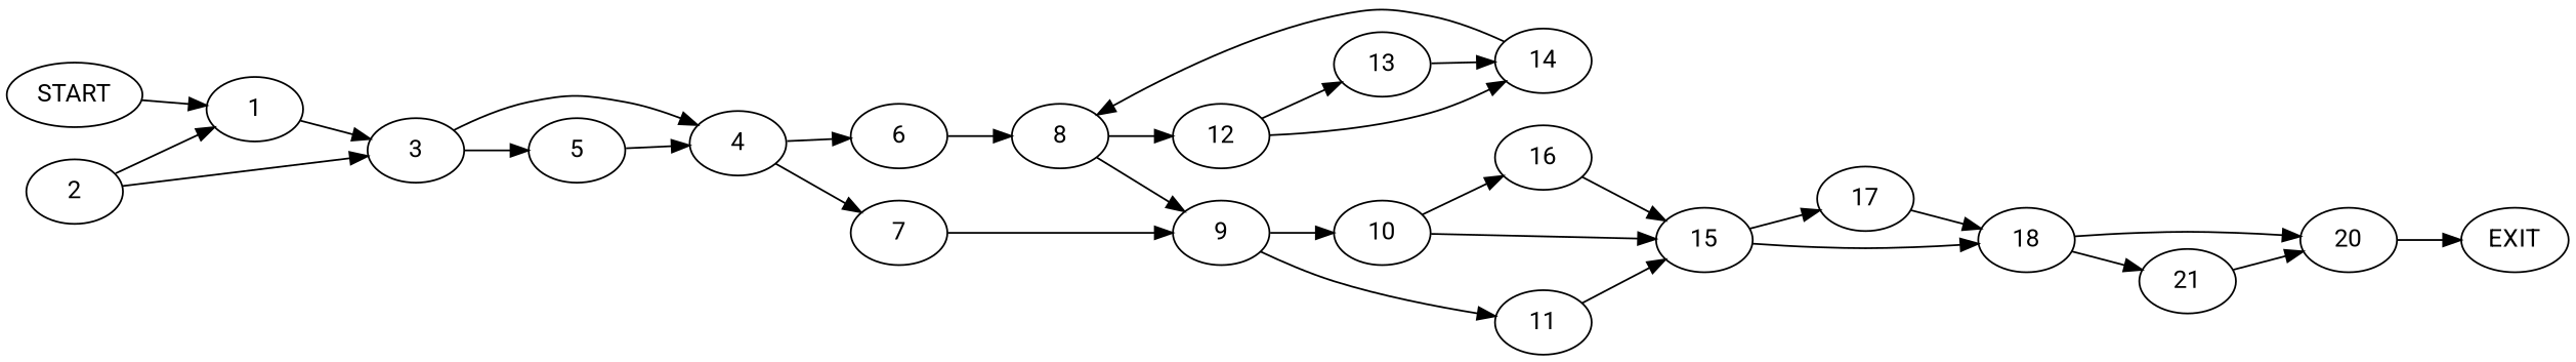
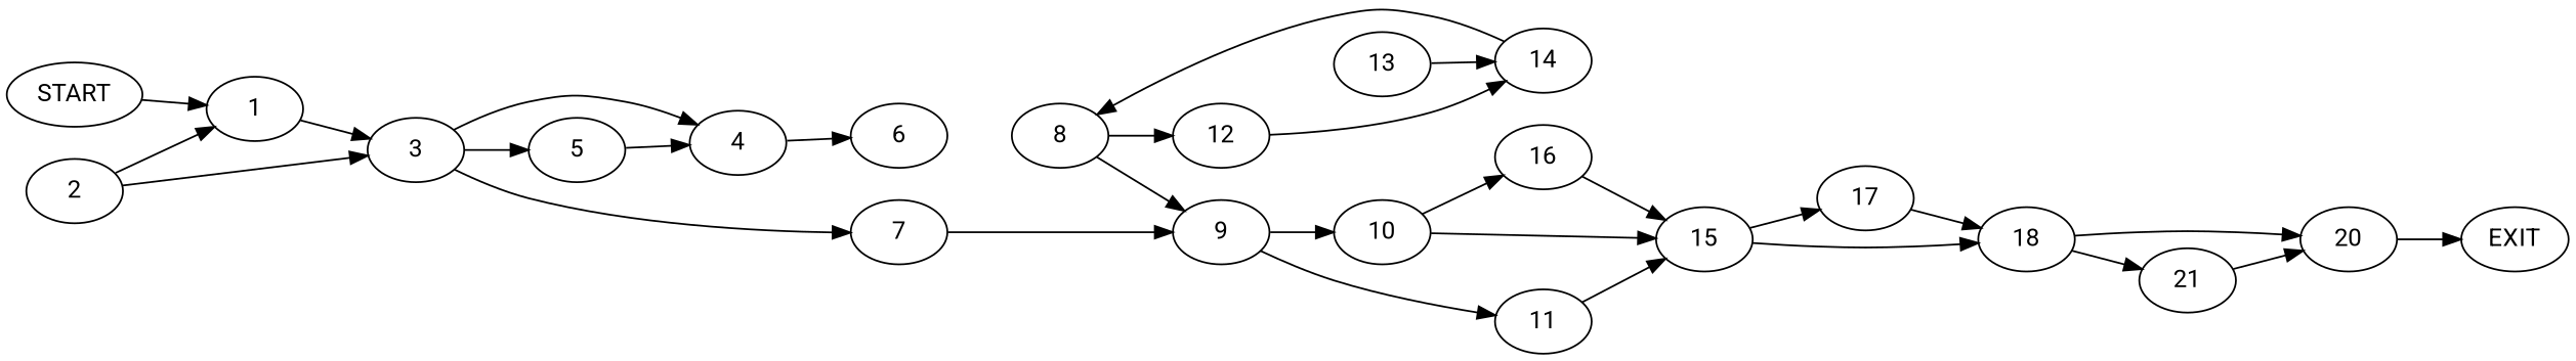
  digraph {
    fontname=Roboto
    rankdir=LR
    node [fontname=Roboto]
    edge [fontname=Roboto]
    n1 [label=START]
    1
    3
    n4 [label=EXIT]
    2
    4
    5
    6
    7
    8
    9
    12
    10
    11
    13
    14
    15
    16
    17
    18
    20
    21
    n1 -> 1
    1 -> 3
    3 -> 4
    3 -> 5
    2 -> 1
    2 -> 3
    4 -> 6
-   4 -> 7
+   3 -> 7
    5 -> 4
-   6 -> 8
    7 -> 9
    8 -> 9
    8 -> 12
    9 -> 10
    9 -> 11
-   12 -> 13
    12 -> 14
    10 -> 15
    10 -> 16
    11 -> 15
    13 -> 14
    14 -> 8
    15 -> 17
    15 -> 18
    16 -> 15
    17 -> 18
    18 -> 20
    18 -> 21
    20 -> n4
    21 -> 20
  }
